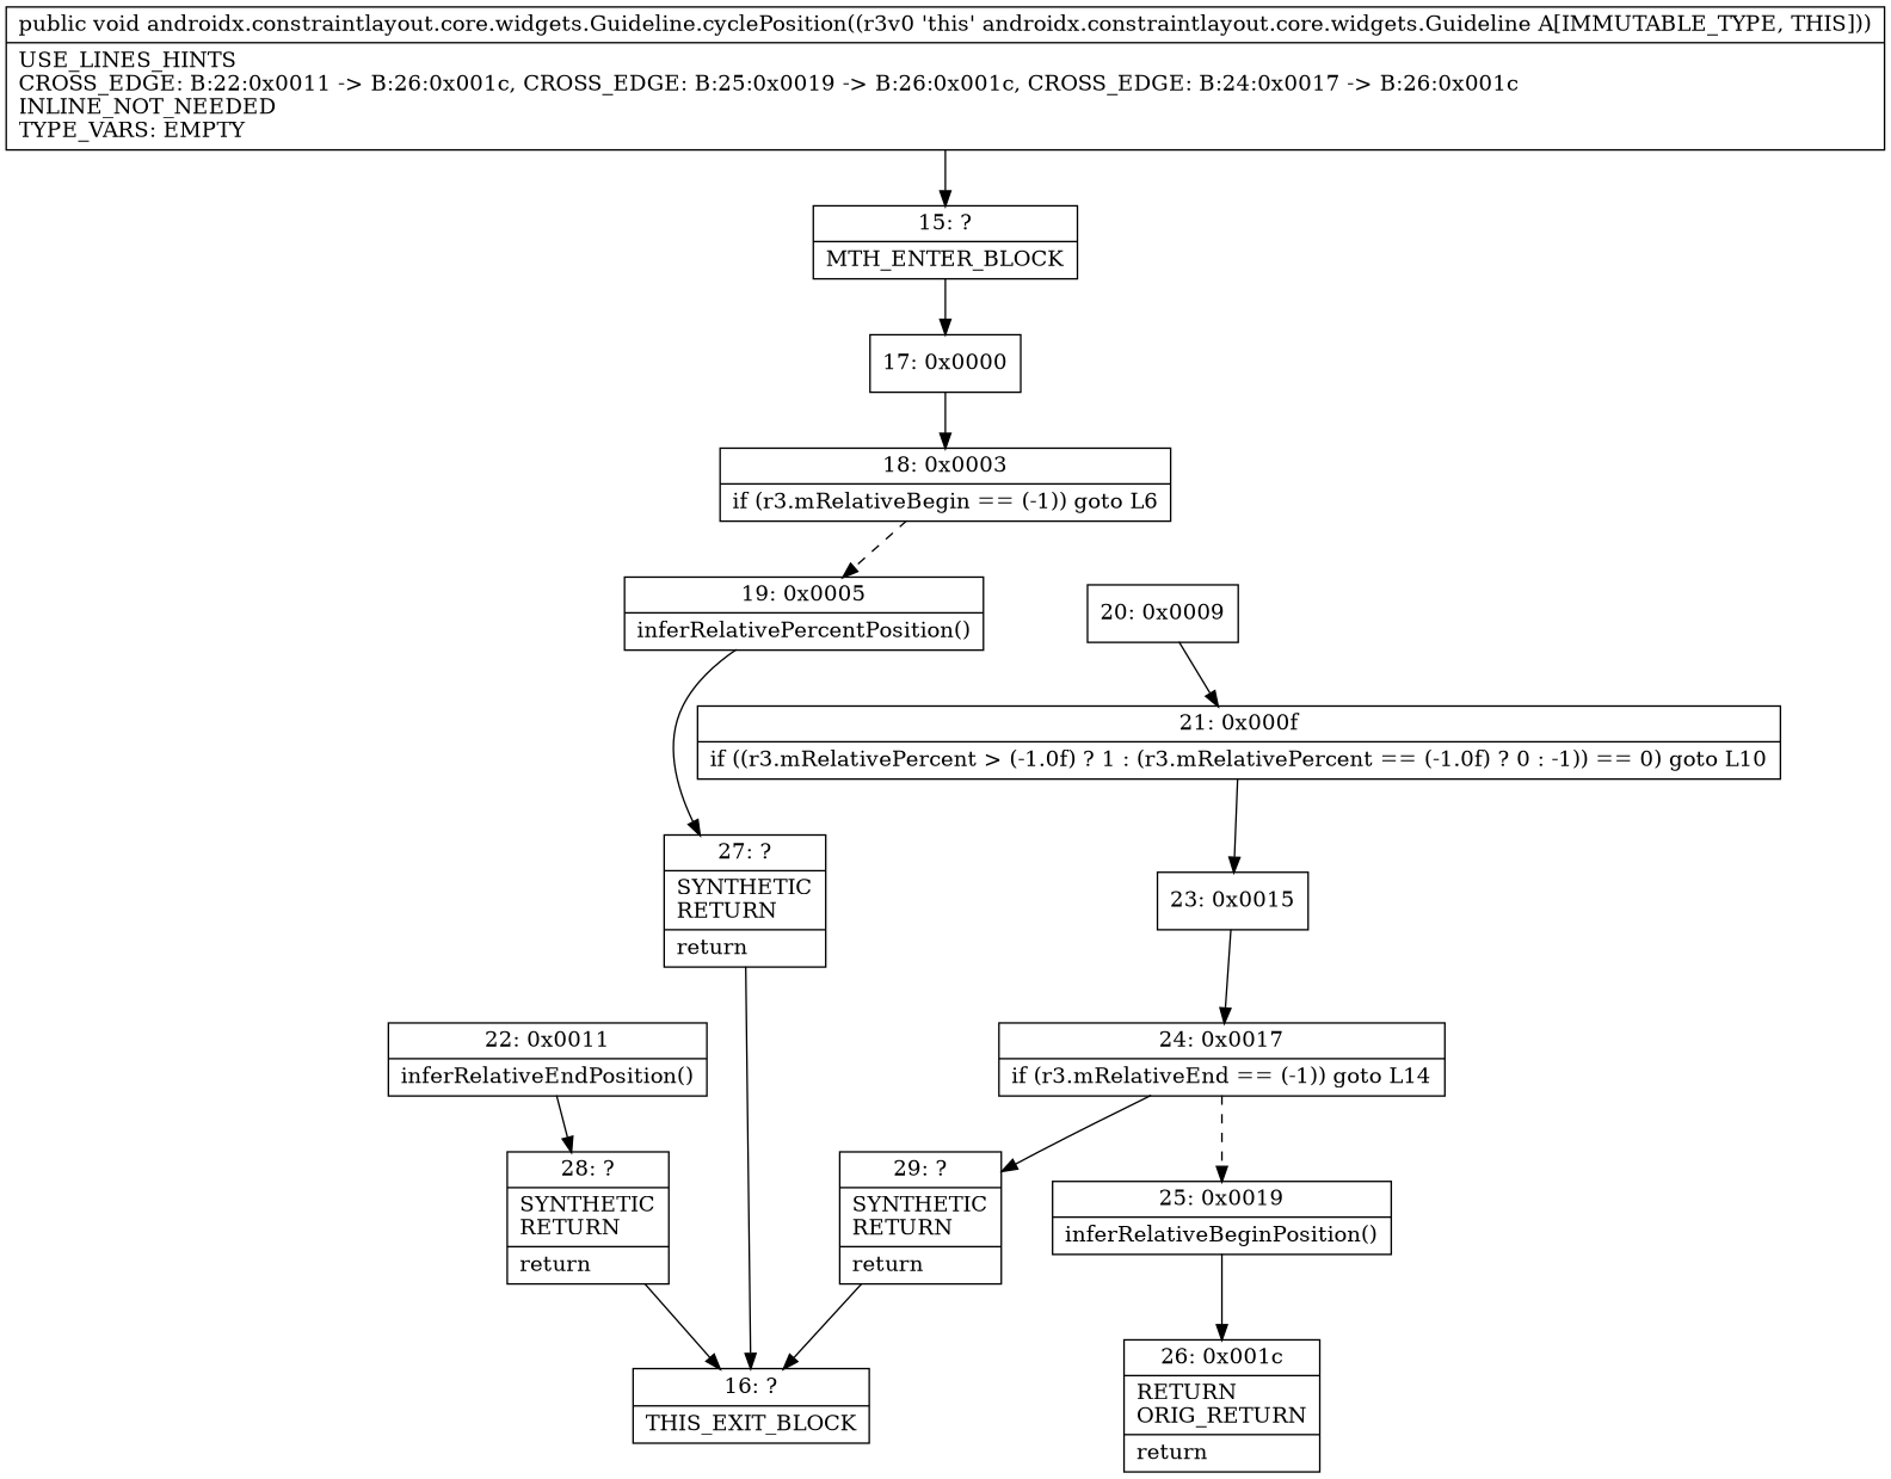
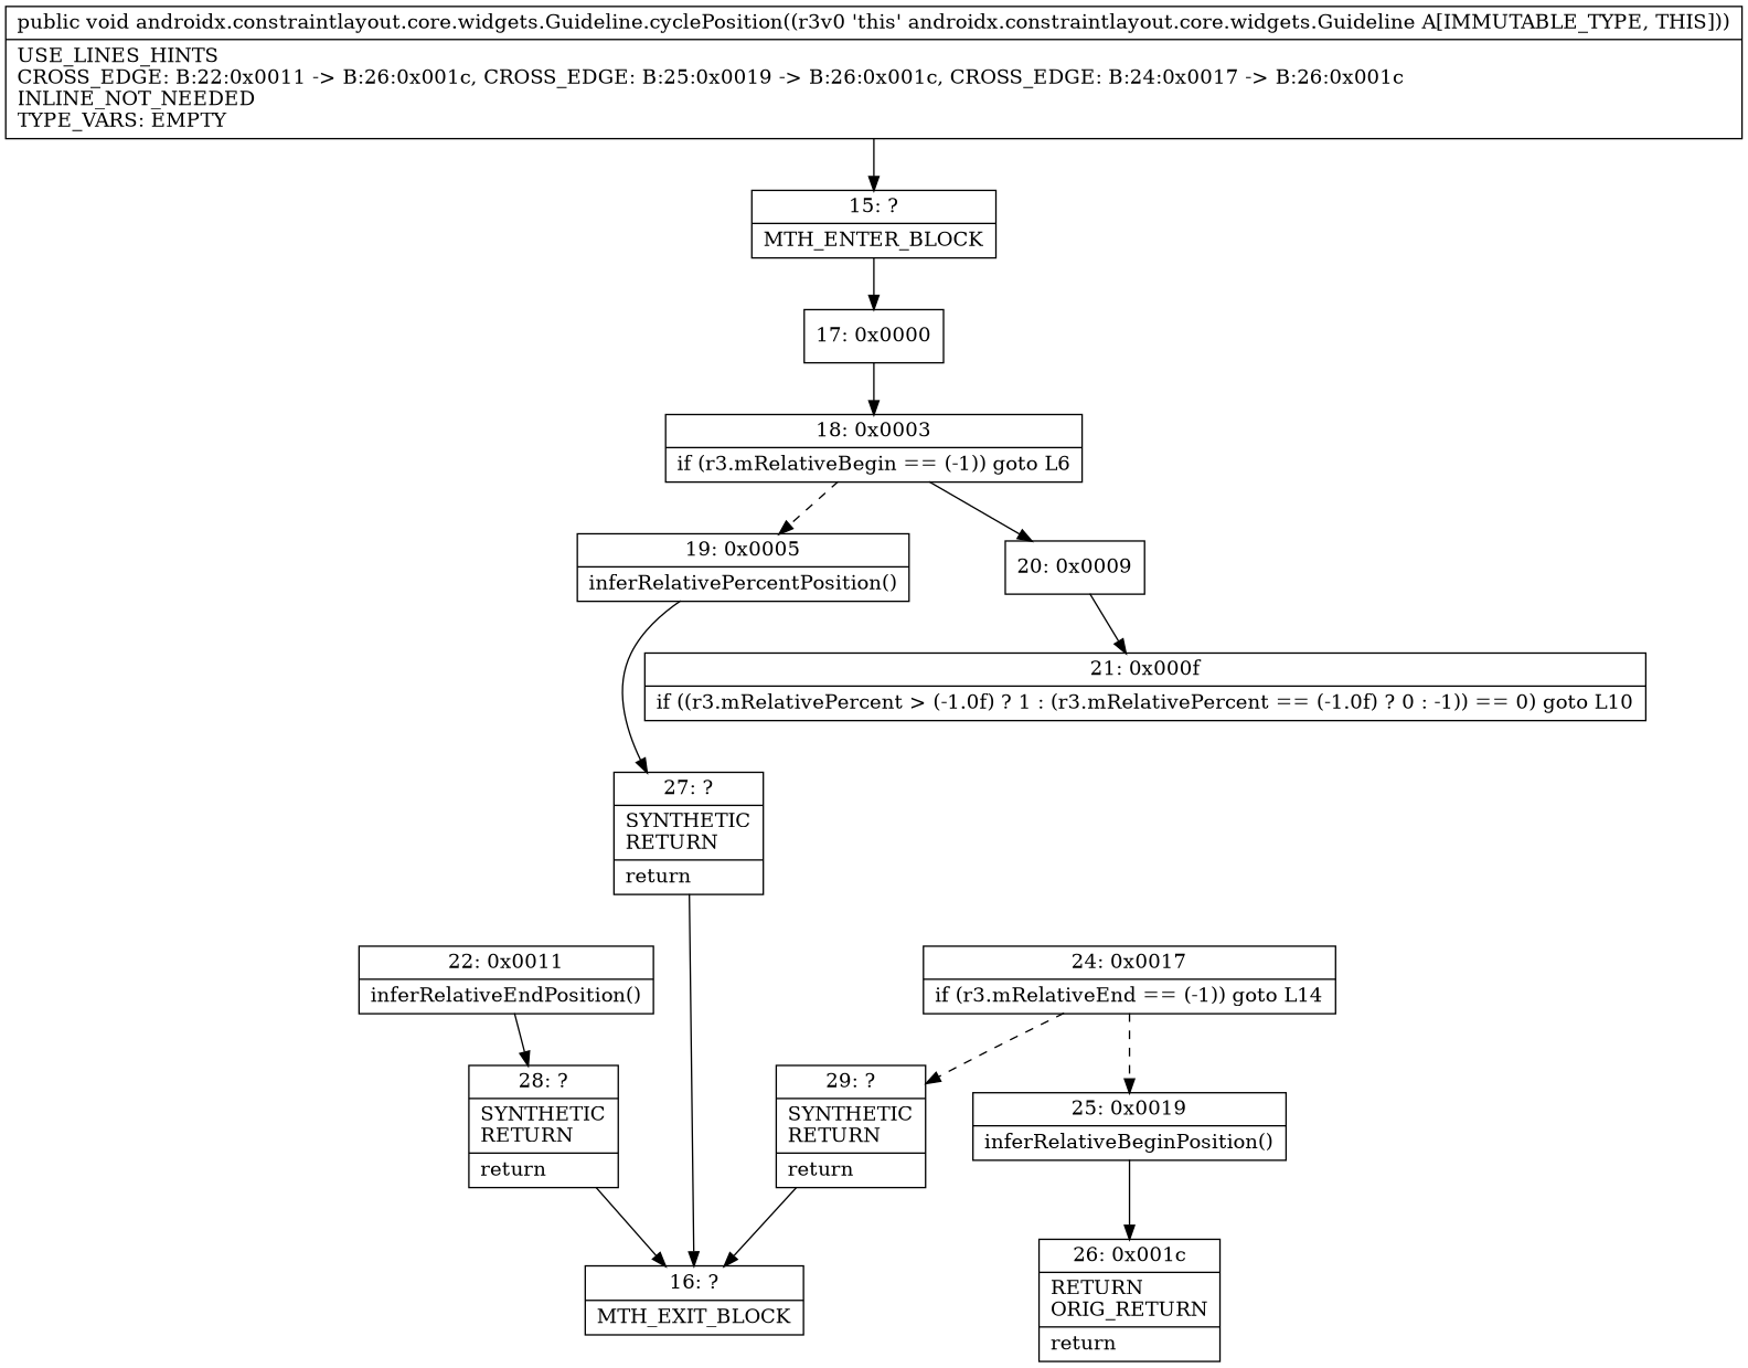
  digraph {
    node [shape=record]
    n1 [label="{15\:\ ?|MTH_ENTER_BLOCK\l}"]
    n2 [label="{17\:\ 0x0000}"]
    n3 [label="{18\:\ 0x0003|if (r3.mRelativeBegin == (\-1)) goto L6\l}"]
    n4 [label="{19\:\ 0x0005|inferRelativePercentPosition()\l}"]
    n5 [label="{20\:\ 0x0009}"]
    n6 [label="{27\:\ ?|SYNTHETIC\lRETURN\l|return\l}"]
    n7 [label="{21\:\ 0x000f|if ((r3.mRelativePercent \> (\-1.0f) ? 1 : (r3.mRelativePercent == (\-1.0f) ? 0 : \-1)) == 0) goto L10\l}"]
-   n8 [label="{16\:\ ?|THIS_EXIT_BLOCK\l}"]
-   n9 [label="{23\:\ 0x0015}"]
+   n8 [label="{16\:\ ?|MTH_EXIT_BLOCK\l}"]
    n10 [label="{22\:\ 0x0011|inferRelativeEndPosition()\l}"]
    n11 [label="{28\:\ ?|SYNTHETIC\lRETURN\l|return\l}"]
    n12 [label="{24\:\ 0x0017|if (r3.mRelativeEnd == (\-1)) goto L14\l}"]
    n13 [label="{25\:\ 0x0019|inferRelativeBeginPosition()\l}"]
    n14 [label="{29\:\ ?|SYNTHETIC\lRETURN\l|return\l}"]
    n15 [label="{26\:\ 0x001c|RETURN\lORIG_RETURN\l|return\l}"]
    n16 [label="{public void androidx.constraintlayout.core.widgets.Guideline.cyclePosition((r3v0 'this' androidx.constraintlayout.core.widgets.Guideline A[IMMUTABLE_TYPE, THIS]))  | USE_LINES_HINTS\lCROSS_EDGE: B:22:0x0011 \-\> B:26:0x001c, CROSS_EDGE: B:25:0x0019 \-\> B:26:0x001c, CROSS_EDGE: B:24:0x0017 \-\> B:26:0x001c\lINLINE_NOT_NEEDED\lTYPE_VARS: EMPTY\l}"]
    n1 -> n2
    n2 -> n3
    n3 -> n4 [style=dashed]
+   n3 -> n5
    n4 -> n6
    n5 -> n7
    n6 -> n8
-   n7 -> n9
-   n9 -> n12
    n10 -> n11
    n11 -> n8
    n12 -> n13 [style=dashed]
-   n12 -> n14
+   n12 -> n14 [style=dashed]
    n13 -> n15
    n14 -> n8
    n16 -> n1
  }
